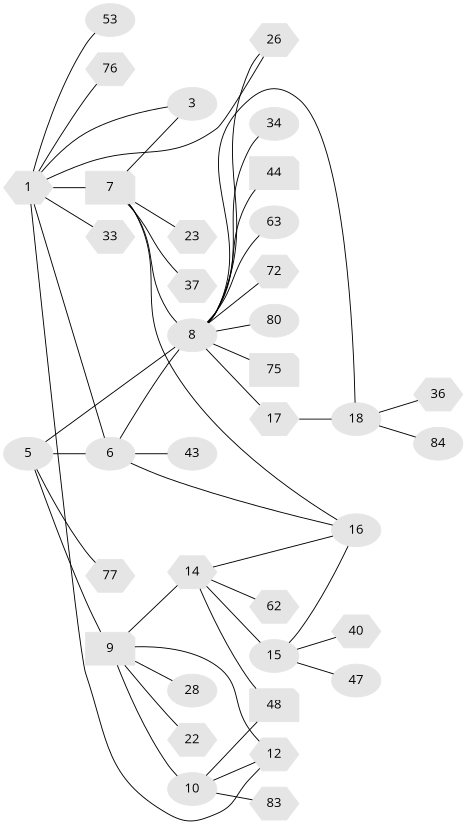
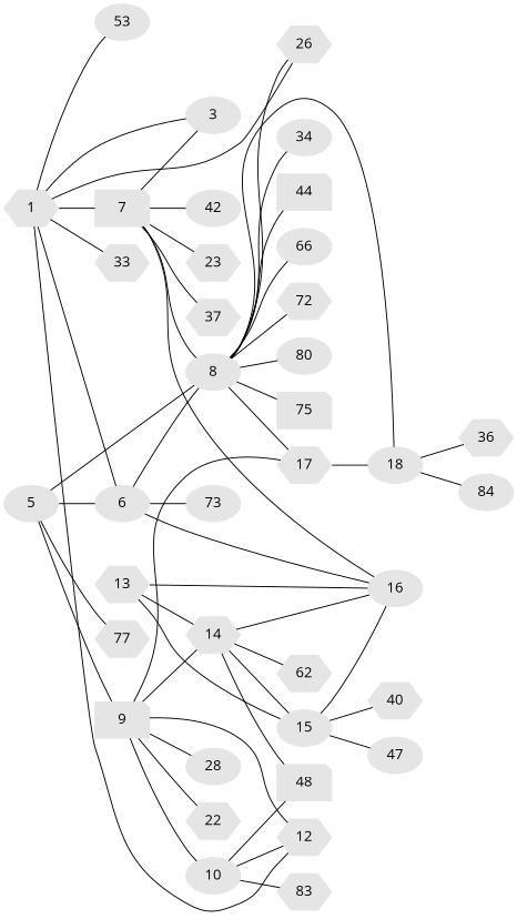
  graph {
    fontname="Open Sans"
    rankdir=LR
    node [color=gray90 fontname="Open Sans" shape=ellipse style=filled]
    edge [fontname="Open Sans"]
    n1 [label=7 shape=note super="+4+67+74+61"]
    3
    8 [super="+20+86+62"]
    16 [super="+24+46+82"]
    23 [shape=hexagon]
    37 [shape=hexagon]
+   42 [super="+59+60+75"]
    1 [shape=hexagon]
    6 [super="+7+52"]
    12 [shape=hexagon super="+32+31"]
    26 [shape=hexagon]
    33 [shape=hexagon]
    53
-   76 [shape=hexagon]
-   43
+   43 [label=73]
    17 [shape=hexagon super="+19"]
    18 [super="+29"]
    n18 [label=75 shape=note]
    34
    44 [shape=note]
-   66 [label=63]
+   66
    72 [shape=hexagon]
    80
    5
    9 [shape=note super="+11+64"]
    n26 [label=77 shape=hexagon]
    10
    14 [shape=hexagon]
    22 [shape=hexagon]
    28
+   13 [shape=hexagon super="+38+45+50+71"]
    15 [super="+21+79"]
    36 [shape=hexagon]
    84
    48 [shape=note super="+54+73+78+70"]
    83 [shape=hexagon]
    n37 [label=62 shape=hexagon]
    40 [shape=hexagon]
    47
    n1 -- 3 [weight=2]
    n1 -- 8
    n1 -- 16
    n1 -- 23
    n1 -- 37
+   n1 -- 42
    8 -- 26
    8 -- 17 [weight=2]
    8 -- 18
    8 -- n18
    8 -- 34
    8 -- 44
    8 -- 66
    8 -- 72
    8 -- 80
    1 -- n1 [weight=2]
    1 -- 3
    1 -- 6
    1 -- 12
    1 -- 26
    1 -- 33
    1 -- 53
-   1 -- 76
    6 -- 8 [weight=2]
    6 -- 16 [weight=2]
    6 -- 43
    17 -- 18 [weight=2]
    18 -- 36
    18 -- 84
    5 -- 8
    5 -- 6 [weight=2]
    5 -- 9
    5 -- n26
    9 -- 12 [weight=2]
+   9 -- 17
    9 -- 10 [weight=2]
    9 -- 14
    9 -- 22
    9 -- 28
    10 -- 12
    10 -- 48
    10 -- 83
    14 -- 16
    14 -- 15
    14 -- 48
    14 -- n37
+   13 -- 16
+   13 -- 14
+   13 -- 15
    15 -- 16
    15 -- 40
    15 -- 47
  }
